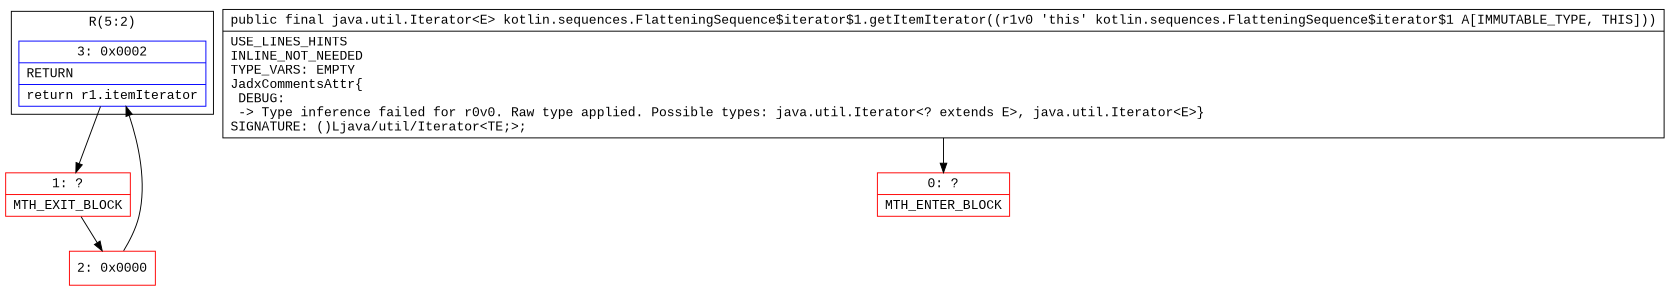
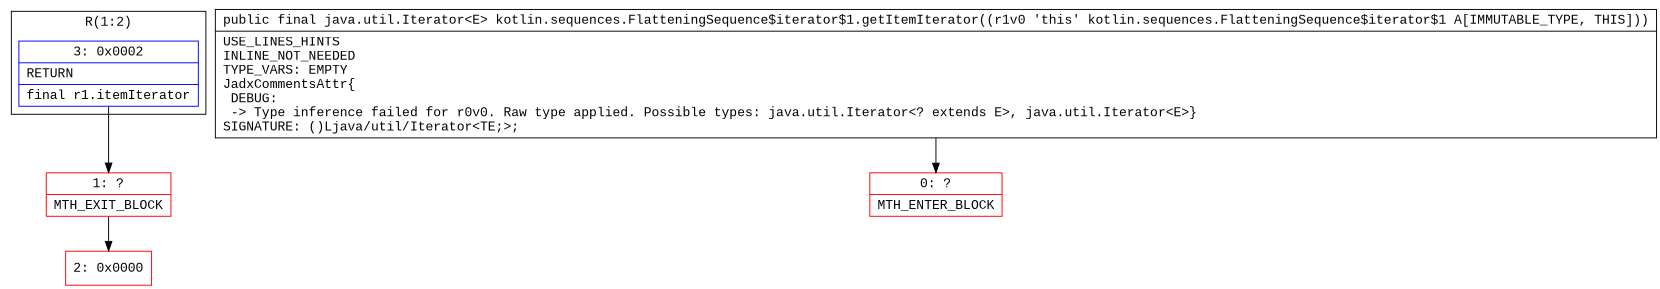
  digraph {
    fontname="Liberation Mono"
    node [color=red fontname="Liberation Mono" shape=record]
    edge [fontname="Liberation Mono"]
-   n1 [color=blue label="{3\:\ 0x0002|RETURN\l|return r1.itemIterator\l}"]
+   n1 [color=blue label="{3\:\ 0x0002|RETURN\l|final r1.itemIterator\l}"]
    n2 [label="{1\:\ ?|MTH_EXIT_BLOCK\l}"]
    n3 [label="{2\:\ 0x0000}"]
    n4 [label="{0\:\ ?|MTH_ENTER_BLOCK\l}"]
    n5 [label="{public final java.util.Iterator\<E\> kotlin.sequences.FlatteningSequence$iterator$1.getItemIterator((r1v0 'this' kotlin.sequences.FlatteningSequence$iterator$1 A[IMMUTABLE_TYPE, THIS]))  | USE_LINES_HINTS\lINLINE_NOT_NEEDED\lTYPE_VARS: EMPTY\lJadxCommentsAttr\{\l DEBUG: \l \-\> Type inference failed for r0v0. Raw type applied. Possible types: java.util.Iterator\<? extends E\>, java.util.Iterator\<E\>\}\lSIGNATURE: ()Ljava\/util\/Iterator\<TE;\>;\l}" color=""]
    subgraph cluster_1 {
-     label="R(5:2)"
+     label="R(1:2)"
      n1
    }
    n1 -> n2
    n2 -> n3
-   n3 -> n1
    n5 -> n4
  }
